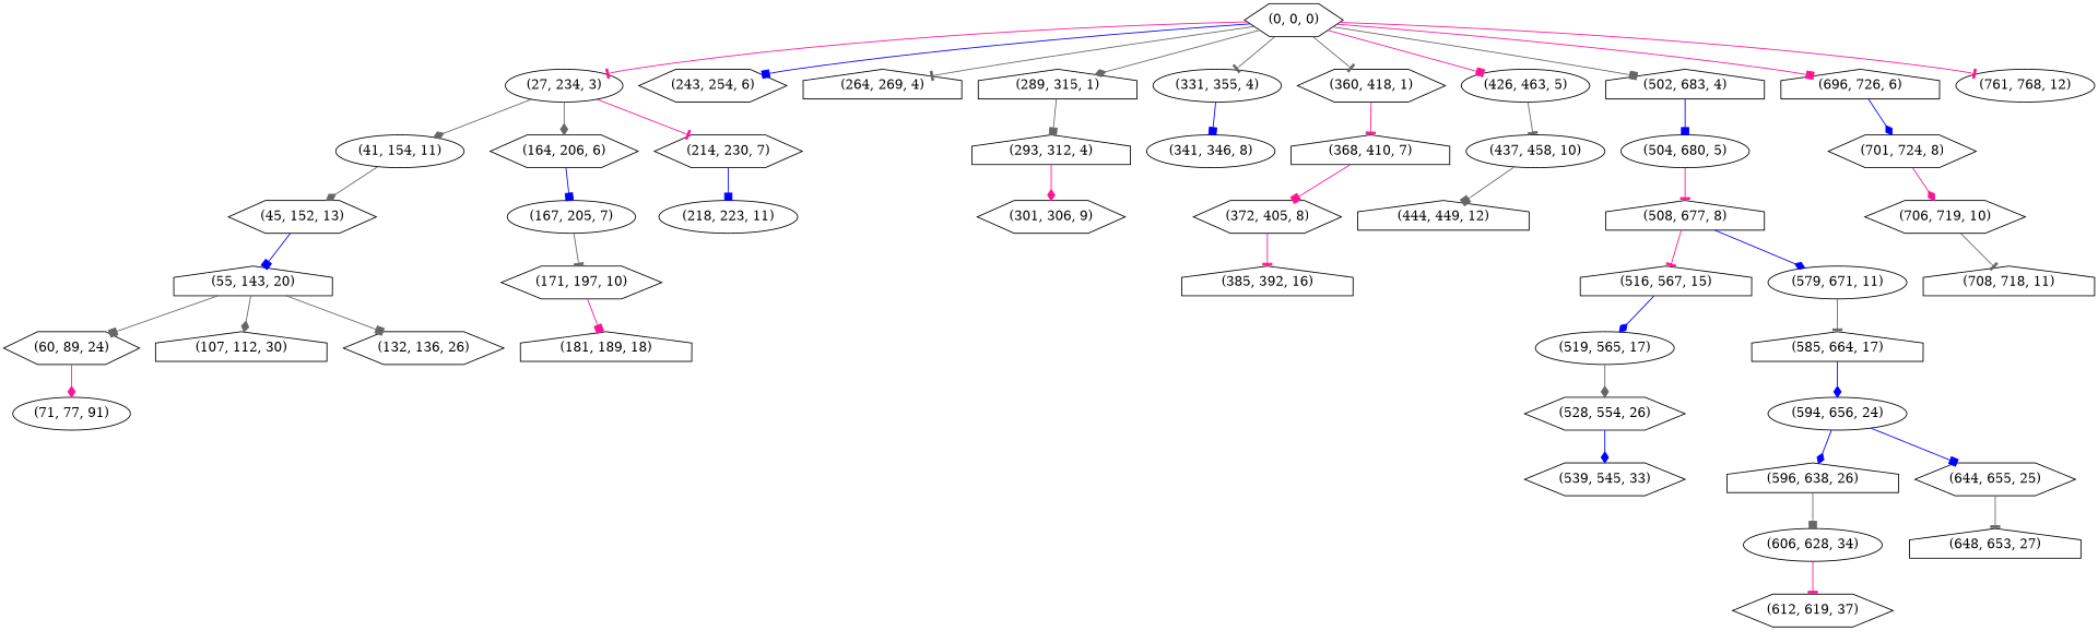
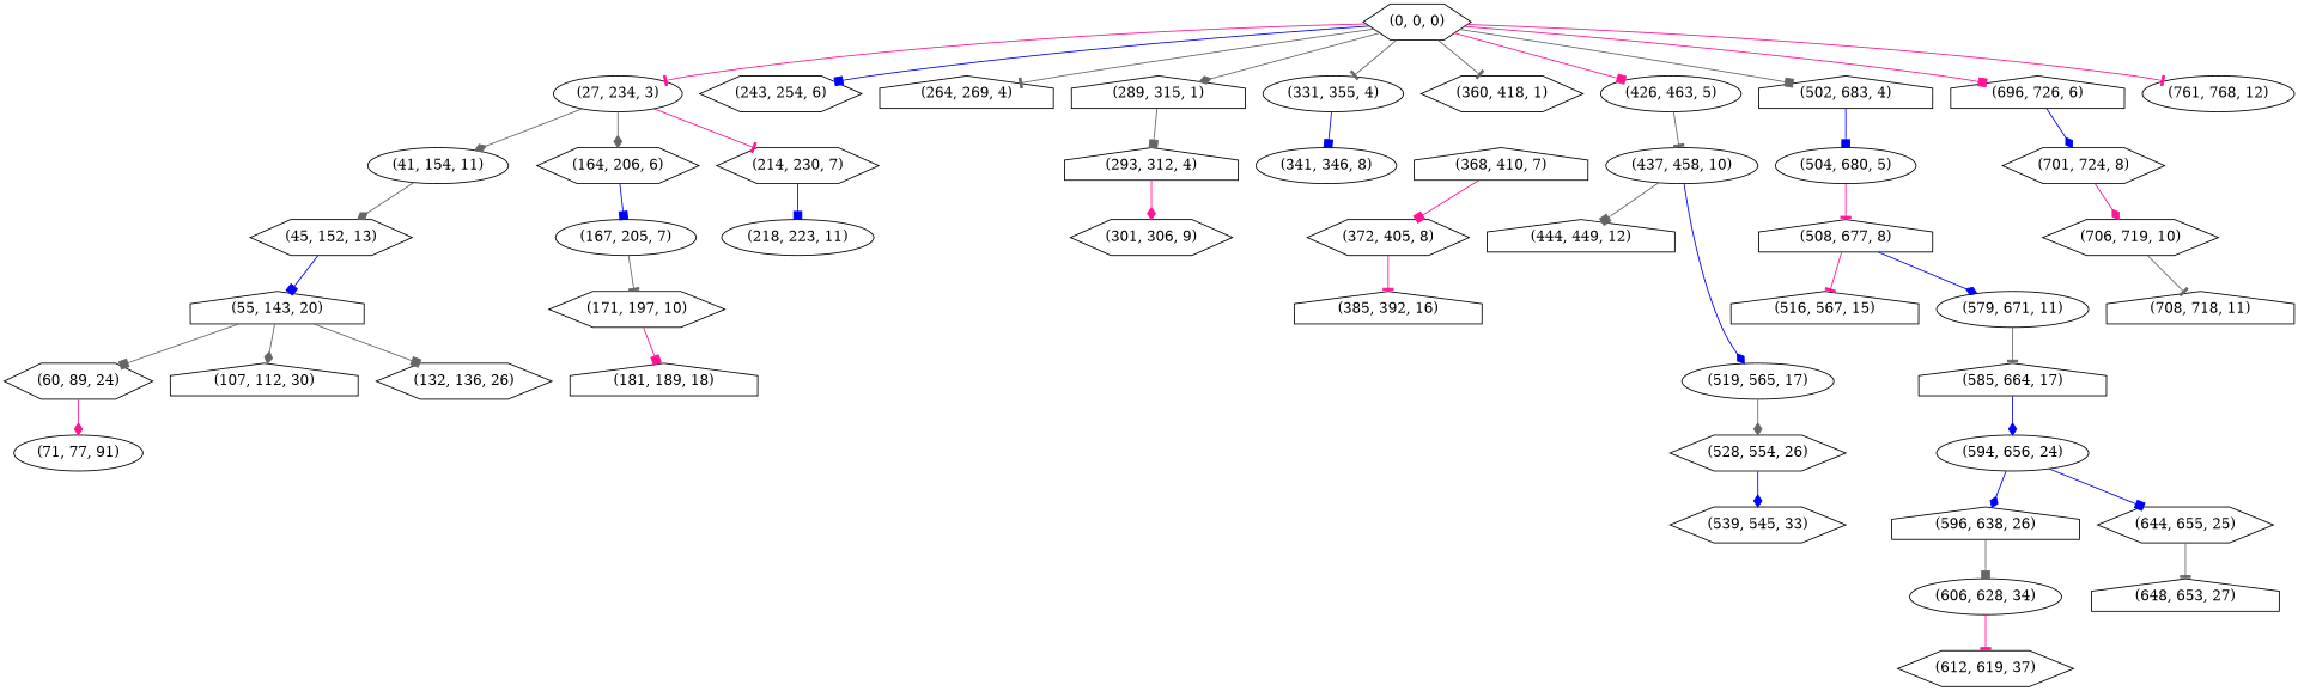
  digraph {
    node [shape=hexagon]
    edge [arrowhead=box color=gray40]
    "(27, 234, 3)" [shape=ellipse]
    "(0, 0, 0)"
    "(243, 254, 6)"
    "(264, 269, 4)" [shape=house]
    "(289, 315, 1)" [shape=house]
    "(331, 355, 4)" [shape=ellipse]
    "(360, 418, 1)"
    "(426, 463, 5)" [shape=ellipse]
    "(502, 683, 4)" [shape=house]
    "(696, 726, 6)" [shape=house]
    "(761, 768, 12)" [shape=ellipse]
    "(41, 154, 11)" [shape=ellipse]
    "(164, 206, 6)"
    "(214, 230, 7)"
    "(293, 312, 4)" [shape=house]
    "(341, 346, 8)" [shape=ellipse]
    "(368, 410, 7)" [shape=house]
    "(437, 458, 10)" [shape=ellipse]
    "(504, 680, 5)" [shape=ellipse]
    "(701, 724, 8)"
    "(45, 152, 13)"
    "(167, 205, 7)" [shape=ellipse]
    "(218, 223, 11)" [shape=ellipse]
    "(55, 143, 20)" [shape=house]
    "(60, 89, 24)"
    "(107, 112, 30)" [shape=house]
    "(132, 136, 26)"
    n28 [label="(71, 77, 91)" shape=ellipse]
    "(171, 197, 10)"
    "(181, 189, 18)" [shape=house]
    "(301, 306, 9)"
    "(372, 405, 8)"
    "(385, 392, 16)" [shape=house]
    "(444, 449, 12)" [shape=house]
    "(508, 677, 8)" [shape=house]
    "(516, 567, 15)" [shape=house]
    "(579, 671, 11)" [shape=ellipse]
    "(519, 565, 17)" [shape=ellipse]
    "(585, 664, 17)" [shape=house]
    "(528, 554, 26)"
    "(539, 545, 33)"
    "(594, 656, 24)" [shape=ellipse]
    "(596, 638, 26)" [shape=house]
    "(644, 655, 25)"
    "(606, 628, 34)" [shape=ellipse]
    "(648, 653, 27)" [shape=house]
    "(612, 619, 37)"
    "(706, 719, 10)"
    "(708, 718, 11)" [shape=house]
    "(27, 234, 3)" -> "(41, 154, 11)" [arrowhead=diamond]
    "(27, 234, 3)" -> "(164, 206, 6)" [arrowhead=diamond]
    "(27, 234, 3)" -> "(214, 230, 7)" [arrowhead=tee color=deeppink]
    "(0, 0, 0)" -> "(27, 234, 3)" [arrowhead=tee color=deeppink]
    "(0, 0, 0)" -> "(243, 254, 6)" [color=blue]
    "(0, 0, 0)" -> "(264, 269, 4)" [arrowhead=tee]
    "(0, 0, 0)" -> "(289, 315, 1)" [arrowhead=diamond]
    "(0, 0, 0)" -> "(331, 355, 4)" [arrowhead=tee]
    "(0, 0, 0)" -> "(360, 418, 1)" [arrowhead=tee]
    "(0, 0, 0)" -> "(426, 463, 5)" [color=deeppink]
    "(0, 0, 0)" -> "(502, 683, 4)"
    "(0, 0, 0)" -> "(696, 726, 6)" [color=deeppink]
    "(0, 0, 0)" -> "(761, 768, 12)" [arrowhead=tee color=deeppink]
    "(289, 315, 1)" -> "(293, 312, 4)"
    "(331, 355, 4)" -> "(341, 346, 8)" [color=blue]
-   "(360, 418, 1)" -> "(368, 410, 7)" [arrowhead=tee color=deeppink]
    "(426, 463, 5)" -> "(437, 458, 10)" [arrowhead=tee]
    "(502, 683, 4)" -> "(504, 680, 5)" [color=blue]
    "(696, 726, 6)" -> "(701, 724, 8)" [arrowhead=diamond color=blue]
    "(41, 154, 11)" -> "(45, 152, 13)" [arrowhead=diamond]
    "(164, 206, 6)" -> "(167, 205, 7)" [color=blue]
    "(214, 230, 7)" -> "(218, 223, 11)" [color=blue]
    "(293, 312, 4)" -> "(301, 306, 9)" [arrowhead=diamond color=deeppink]
    "(368, 410, 7)" -> "(372, 405, 8)" [color=deeppink]
    "(437, 458, 10)" -> "(444, 449, 12)"
    "(504, 680, 5)" -> "(508, 677, 8)" [arrowhead=tee color=deeppink]
    "(701, 724, 8)" -> "(706, 719, 10)" [arrowhead=diamond color=deeppink]
    "(45, 152, 13)" -> "(55, 143, 20)" [color=blue]
    "(167, 205, 7)" -> "(171, 197, 10)" [arrowhead=tee]
    "(55, 143, 20)" -> "(60, 89, 24)"
    "(55, 143, 20)" -> "(107, 112, 30)" [arrowhead=diamond]
    "(55, 143, 20)" -> "(132, 136, 26)"
    "(60, 89, 24)" -> n28 [arrowhead=diamond color=deeppink]
    "(171, 197, 10)" -> "(181, 189, 18)" [color=deeppink]
    "(372, 405, 8)" -> "(385, 392, 16)" [arrowhead=tee color=deeppink]
    "(508, 677, 8)" -> "(516, 567, 15)" [arrowhead=tee color=deeppink]
    "(508, 677, 8)" -> "(579, 671, 11)" [arrowhead=diamond color=blue]
-   "(516, 567, 15)" -> "(519, 565, 17)" [arrowhead=diamond color=blue]
+   "(437, 458, 10)" -> "(519, 565, 17)" [arrowhead=diamond color=blue]
    "(579, 671, 11)" -> "(585, 664, 17)" [arrowhead=tee]
    "(519, 565, 17)" -> "(528, 554, 26)" [arrowhead=diamond]
    "(585, 664, 17)" -> "(594, 656, 24)" [arrowhead=diamond color=blue]
    "(528, 554, 26)" -> "(539, 545, 33)" [arrowhead=diamond color=blue]
    "(594, 656, 24)" -> "(596, 638, 26)" [arrowhead=diamond color=blue]
    "(594, 656, 24)" -> "(644, 655, 25)" [color=blue]
    "(596, 638, 26)" -> "(606, 628, 34)"
    "(644, 655, 25)" -> "(648, 653, 27)" [arrowhead=tee]
    "(606, 628, 34)" -> "(612, 619, 37)" [arrowhead=tee color=deeppink]
    "(706, 719, 10)" -> "(708, 718, 11)" [arrowhead=tee]
  }
